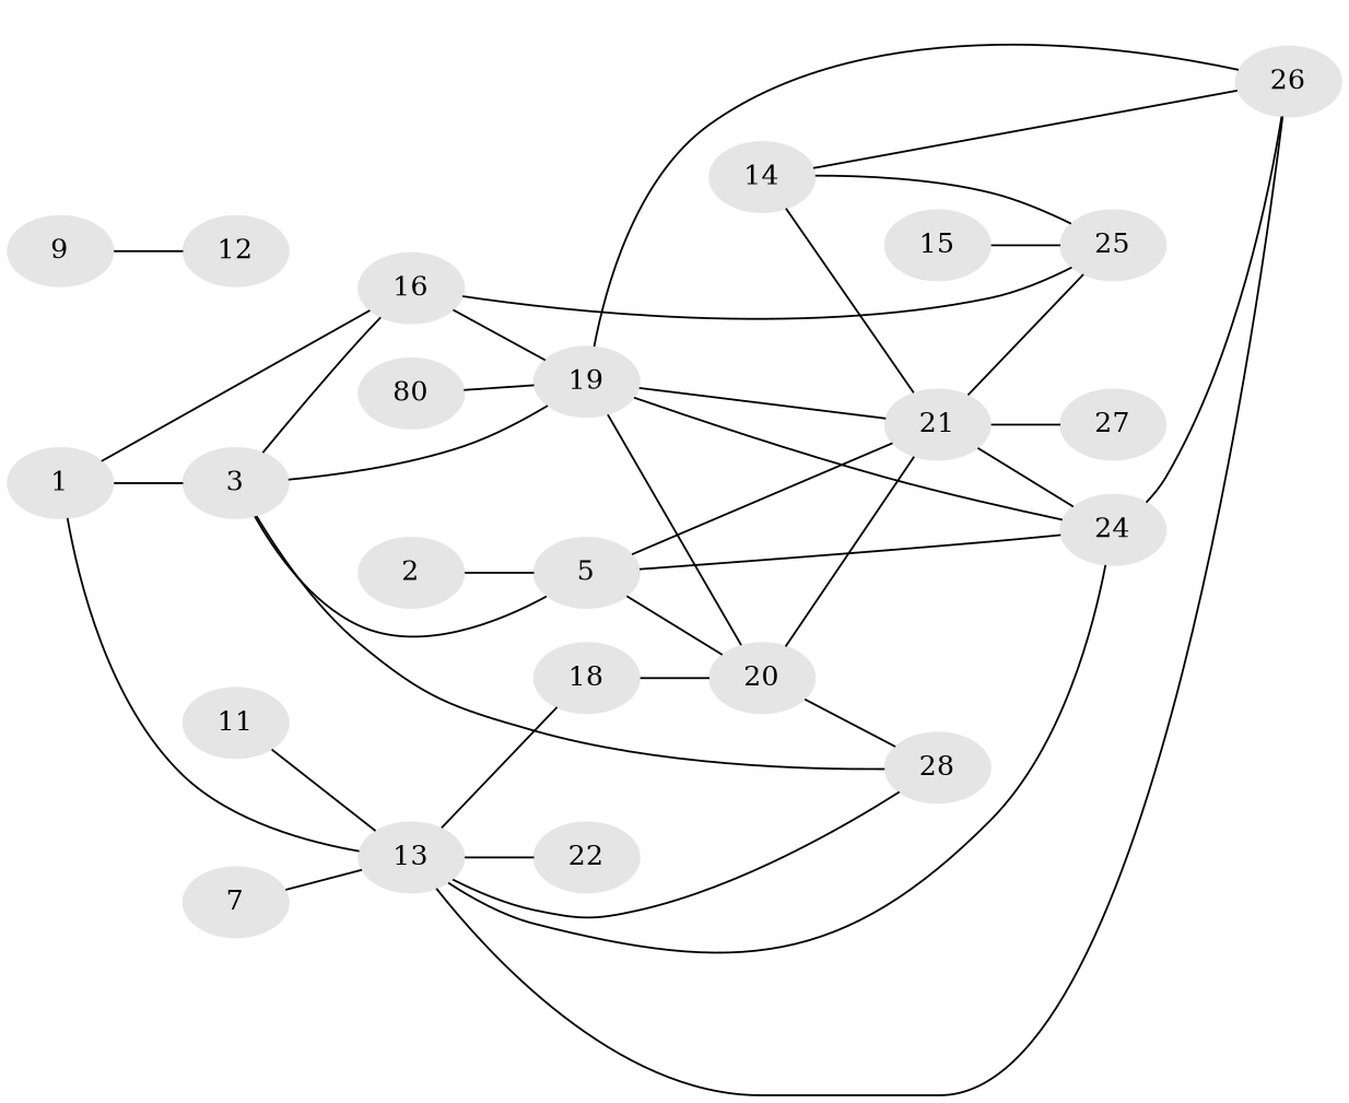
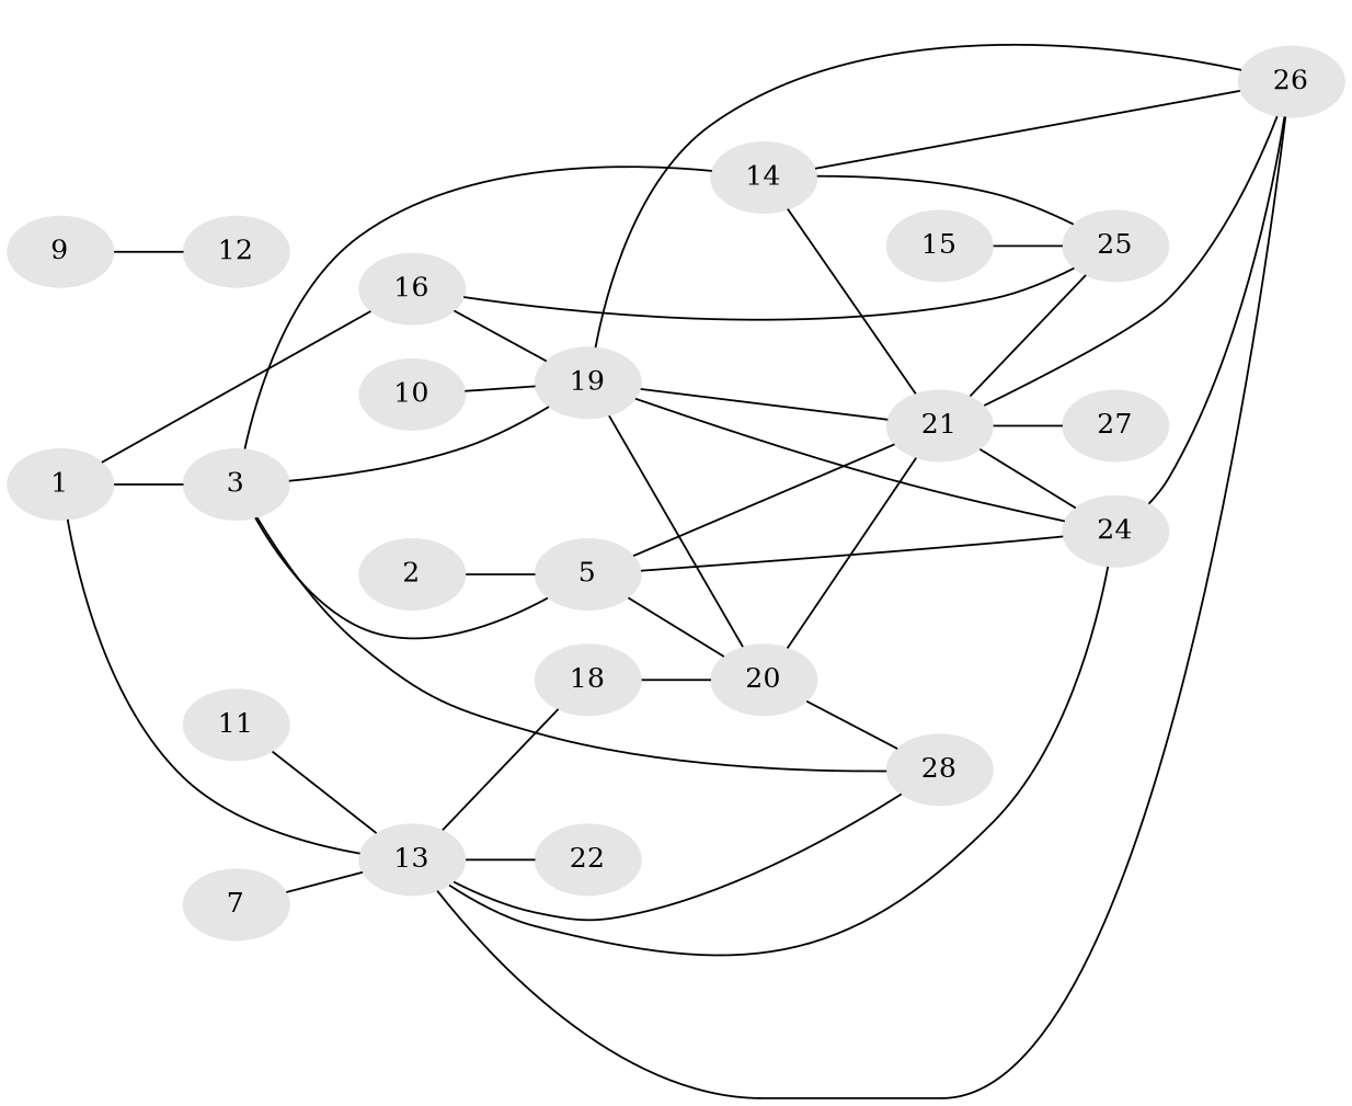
  graph {
    rankdir=LR
    node [color=gray90 style=filled]
    edge [weight=1.0]
    1
    3
    13
    16
    5
    19
    n7 [label=28]
    24
    18
    22
    26
    25
    2
    20
    21
    27
    7
    9
    12
-   10 [label=80]
+   10
    11
    14
    15
    1 -- 3
    1 -- 13
    1 -- 16
-   3 -- 16
+   3 -- 14
    3 -- 5
    3 -- 19
    3 -- n7
    13 -- n7
    13 -- 24
    13 -- 18 [weight=2.0]
    13 -- 22
    13 -- 26
    16 -- 19
    16 -- 25
    5 -- 24
    5 -- 20
    5 -- 21
    19 -- 24
    19 -- 26 [weight=3.0]
    19 -- 20
    19 -- 21
    24 -- 26
    18 -- 20
    2 -- 5
    20 -- n7
    20 -- 21
    21 -- 24
+   21 -- 26
    21 -- 25
    21 -- 27
    7 -- 13
    9 -- 12
    10 -- 19
    11 -- 13
    14 -- 26
    14 -- 25
    14 -- 21
    15 -- 25
  }
